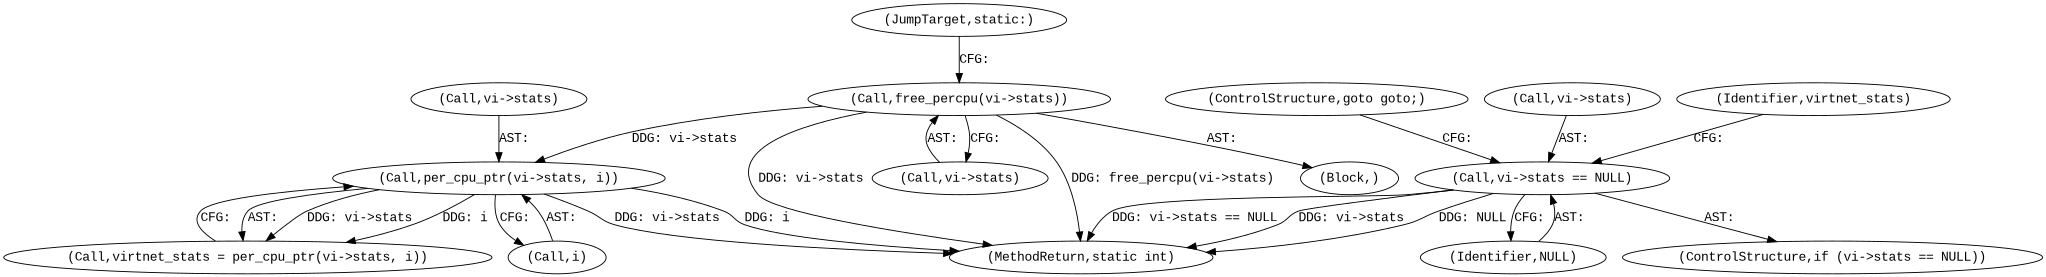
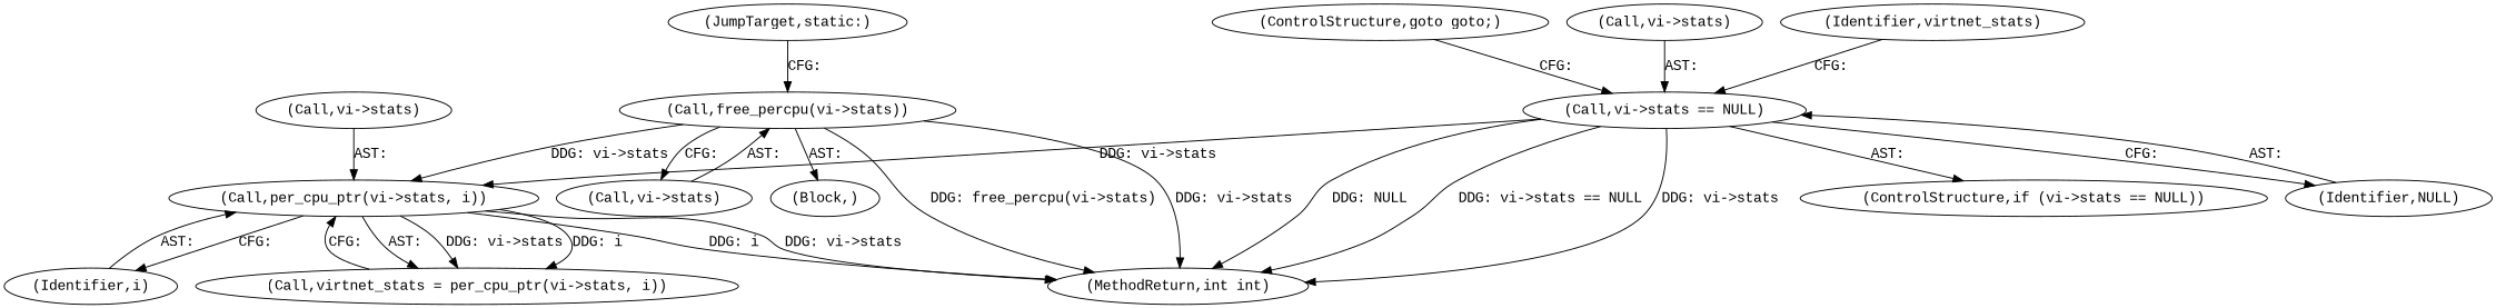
  digraph {
    fontname="Liberation Mono"
    node [fontname="Liberation Mono"]
    edge [fontname="Liberation Mono"]
    n1 [label="(Call,free_percpu(vi->stats))"]
-   n2 [label="(MethodReturn,static int)"]
+   n2 [label="(MethodReturn,int int)"]
    n3 [label="(Call,vi->stats)"]
    n4 [label="(Block,)"]
    n5 [label="(Call,per_cpu_ptr(vi->stats, i))"]
-   n6 [label="(Call,i)"]
+   n6 [label="(Identifier,i)"]
    n7 [label="(Call,virtnet_stats = per_cpu_ptr(vi->stats, i))"]
    n8 [label="(Call,vi->stats == NULL)"]
    n9 [label="(ControlStructure,if (vi->stats == NULL))"]
    n10 [label="(Identifier,NULL)"]
    n11 [label="(Call,vi->stats)"]
    n12 [label="(Identifier,virtnet_stats)"]
    n13 [label="(ControlStructure,goto goto;)"]
    n14 [label="(JumpTarget,static:)"]
    n15 [label="(Call,vi->stats)"]
    n1 -> n2 [label="DDG: free_percpu(vi->stats)"]
    n1 -> n2 [label="DDG: vi->stats"]
    n1 -> n3 [label="CFG: "]
    n1 -> n4 [label="AST: "]
    n1 -> n5 [label="DDG: vi->stats"]
    n3 -> n1 [label="AST: "]
    n5 -> n2 [label="DDG: i"]
    n5 -> n2 [label="DDG: vi->stats"]
    n5 -> n6 [label="CFG: "]
    n5 -> n7 [label="AST: "]
    n5 -> n7 [label="DDG: vi->stats"]
    n5 -> n7 [label="DDG: i"]
    n6 -> n5 [label="AST: "]
    n7 -> n5 [label="CFG: "]
    n8 -> n2 [label="DDG: vi->stats == NULL"]
    n8 -> n2 [label="DDG: vi->stats"]
    n8 -> n2 [label="DDG: NULL"]
+   n8 -> n5 [label="DDG: vi->stats"]
    n8 -> n9 [label="AST: "]
    n8 -> n10 [label="CFG: "]
    n10 -> n8 [label="AST: "]
    n11 -> n5 [label="AST: "]
    n12 -> n8 [label="CFG: "]
    n13 -> n8 [label="CFG: "]
    n14 -> n1 [label="CFG: "]
    n15 -> n8 [label="AST: "]
  }
